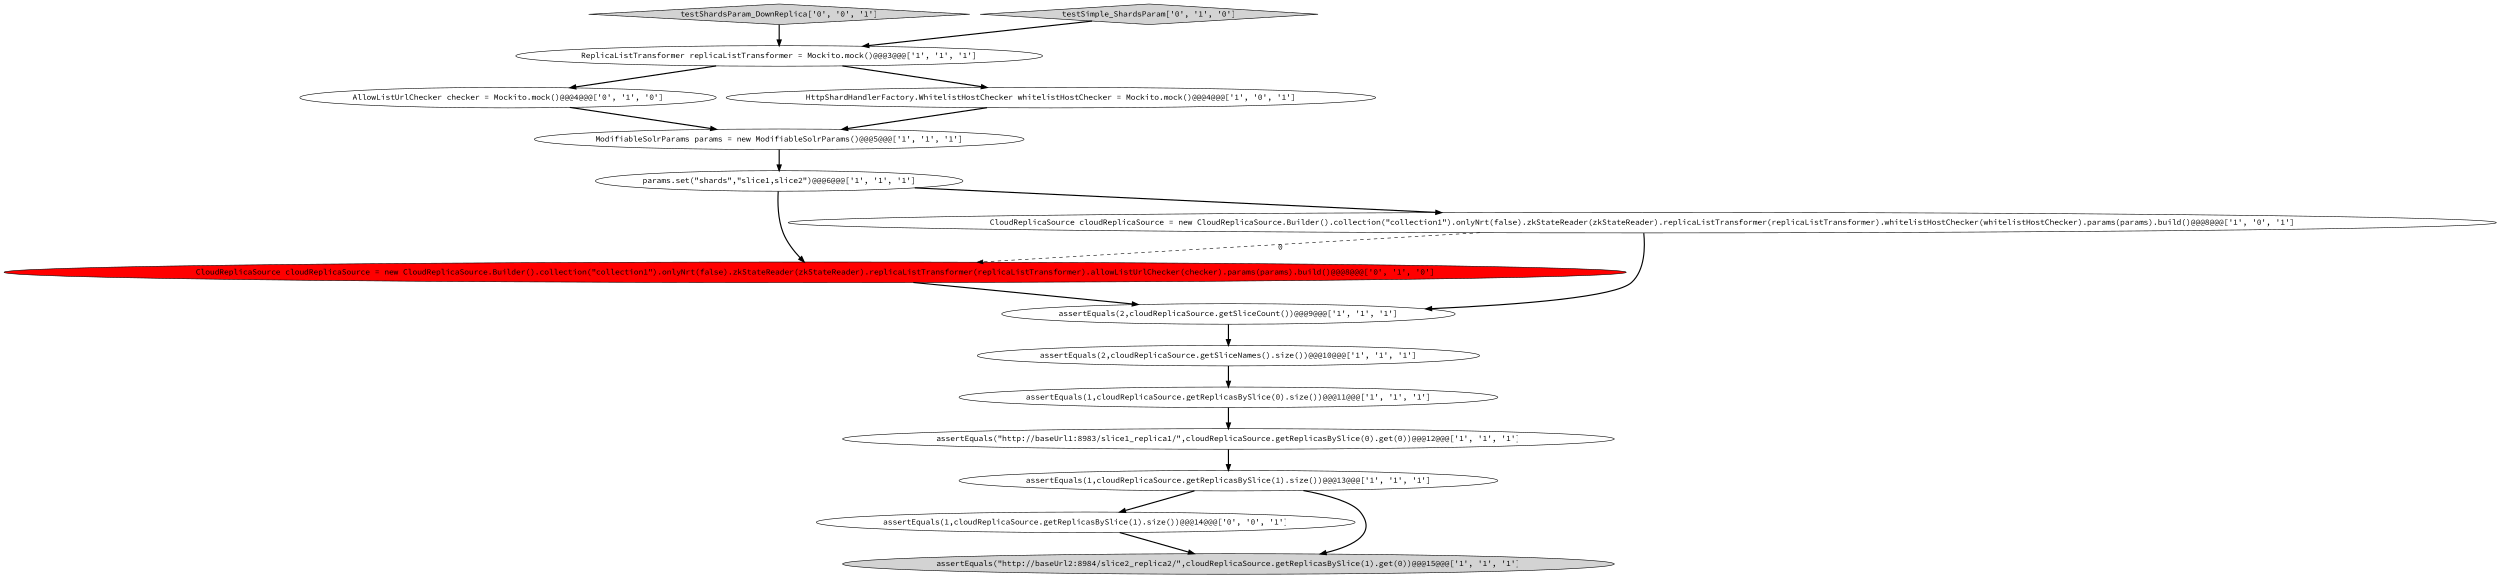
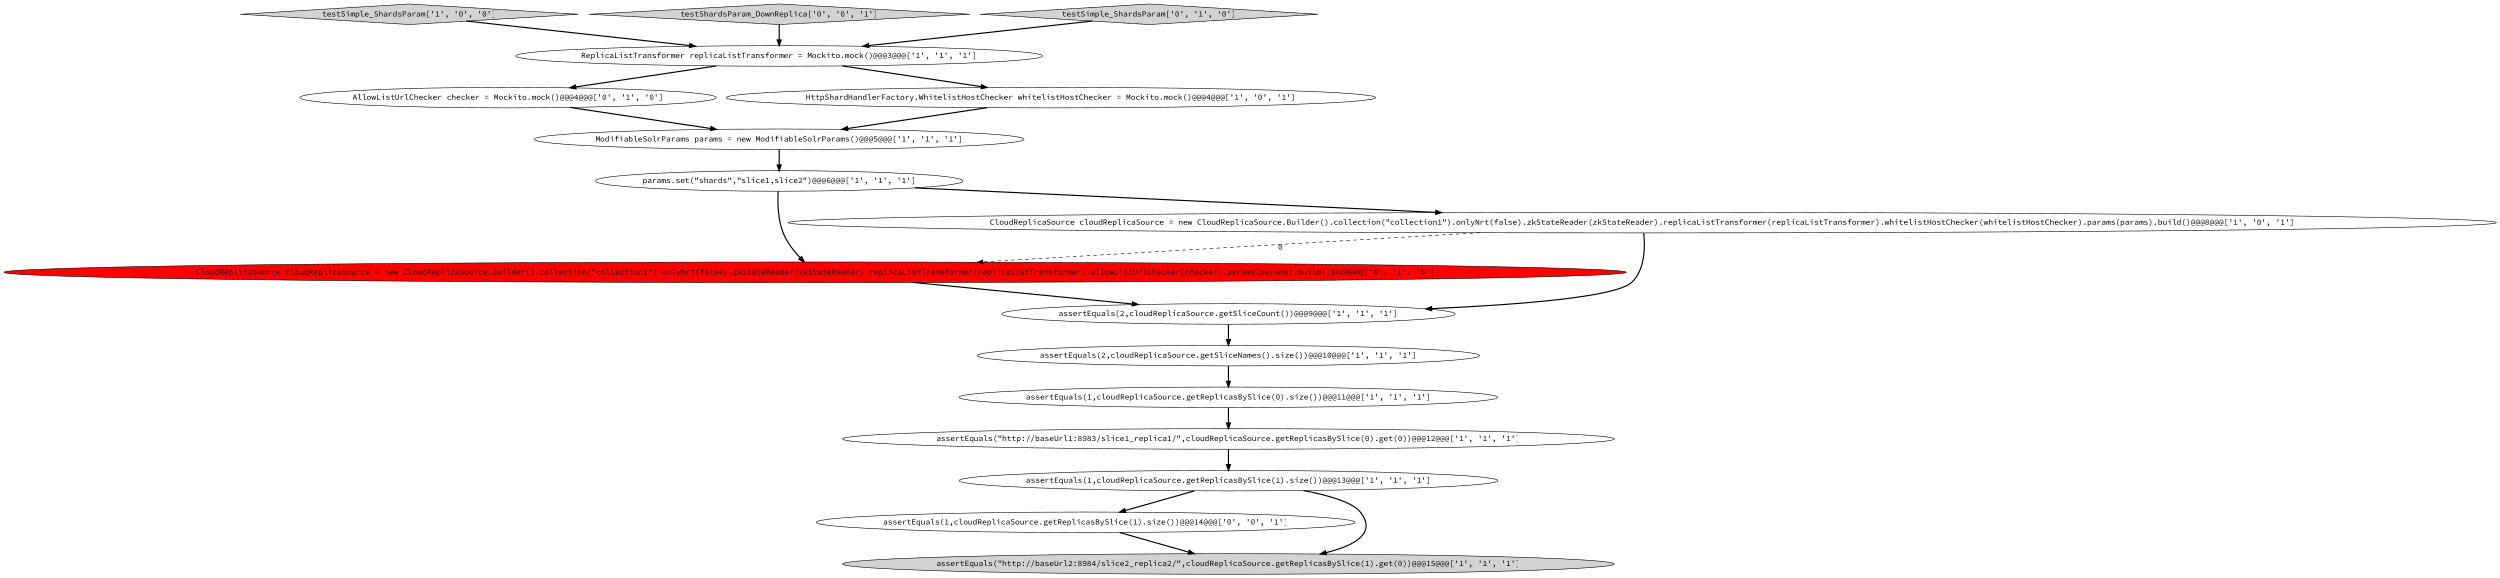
  digraph {
    fontname="Source Code Pro"
    node [fillcolor=white shape=ellipse style=filled fontname="Source Code Pro"]
    edge [style=bold fontname="Source Code Pro"]
    n1 [label="assertEquals(2,cloudReplicaSource.getSliceNames().size())@@@10@@@['1', '1', '1']"]
    n2 [label="assertEquals(1,cloudReplicaSource.getReplicasBySlice(0).size())@@@11@@@['1', '1', '1']"]
    n3 [label="AllowListUrlChecker checker = Mockito.mock()@@@4@@@['0', '1', '0']"]
    n4 [label="ModifiableSolrParams params = new ModifiableSolrParams()@@@5@@@['1', '1', '1']"]
    n5 [label="HttpShardHandlerFactory.WhitelistHostChecker whitelistHostChecker = Mockito.mock()@@@4@@@['1', '0', '1']"]
    n6 [label="assertEquals(1,cloudReplicaSource.getReplicasBySlice(1).size())@@@14@@@['0', '0', '1']"]
    n7 [fillcolor=lightgray label="assertEquals(\"http://baseUrl2:8984/slice2_replica2/\",cloudReplicaSource.getReplicasBySlice(1).get(0))@@@15@@@['1', '1', '1']"]
    n8 [label="ReplicaListTransformer replicaListTransformer = Mockito.mock()@@@3@@@['1', '1', '1']"]
    n9 [label="assertEquals(\"http://baseUrl1:8983/slice1_replica1/\",cloudReplicaSource.getReplicasBySlice(0).get(0))@@@12@@@['1', '1', '1']"]
    n10 [label="assertEquals(1,cloudReplicaSource.getReplicasBySlice(1).size())@@@13@@@['1', '1', '1']"]
+   n11 [fillcolor=lightgray label="testSimple_ShardsParam['1', '0', '0']" shape=diamond]
    n12 [label="params.set(\"shards\",\"slice1,slice2\")@@@6@@@['1', '1', '1']"]
    n13 [label="assertEquals(2,cloudReplicaSource.getSliceCount())@@@9@@@['1', '1', '1']"]
    n14 [fillcolor=red label="CloudReplicaSource cloudReplicaSource = new CloudReplicaSource.Builder().collection(\"collection1\").onlyNrt(false).zkStateReader(zkStateReader).replicaListTransformer(replicaListTransformer).allowListUrlChecker(checker).params(params).build()@@@8@@@['0', '1', '0']"]
    n15 [label="CloudReplicaSource cloudReplicaSource = new CloudReplicaSource.Builder().collection(\"collection1\").onlyNrt(false).zkStateReader(zkStateReader).replicaListTransformer(replicaListTransformer).whitelistHostChecker(whitelistHostChecker).params(params).build()@@@8@@@['1', '0', '1']"]
    n16 [fillcolor=lightgray label="testShardsParam_DownReplica['0', '0', '1']" shape=diamond]
    n17 [fillcolor=lightgray label="testSimple_ShardsParam['0', '1', '0']" shape=diamond]
    n1 -> n2
    n2 -> n9
    n3 -> n4
    n4 -> n12
    n5 -> n4
    n6 -> n7
    n8 -> n3
    n8 -> n5
    n9 -> n10
    n10 -> n6
    n10 -> n7
+   n11 -> n8
    n12 -> n14
    n12 -> n15
    n13 -> n1
    n14 -> n13
    n15 -> n13
    n15 -> n14 [label=0 style=dashed]
    n16 -> n8
    n17 -> n8
  }
